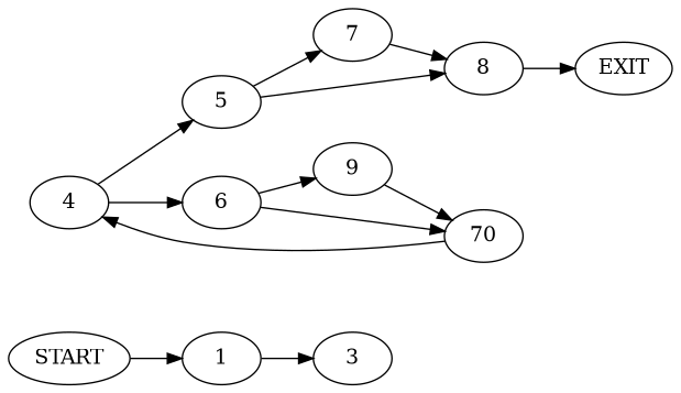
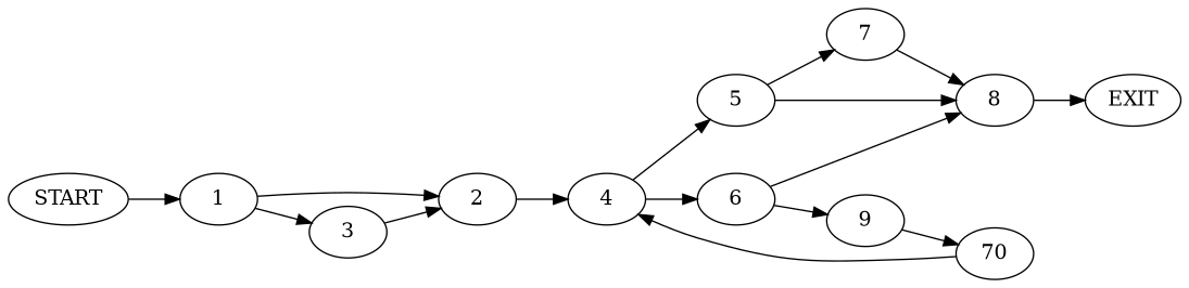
  digraph {
    rankdir=LR
    n1 [label=START]
    1
+   2
    3
    n5 [label=EXIT]
    4
    5
    6
    7
    8
    9
    n12 [label=70]
    n1 -> 1
+   1 -> 2
    1 -> 3
+   2 -> 4
+   3 -> 2
    4 -> 5
    4 -> 6
    5 -> 7
    5 -> 8
    6 -> 9
-   6 -> n12
+   6 -> 8
    7 -> 8
    8 -> n5
    9 -> n12
    n12 -> 4
  }
